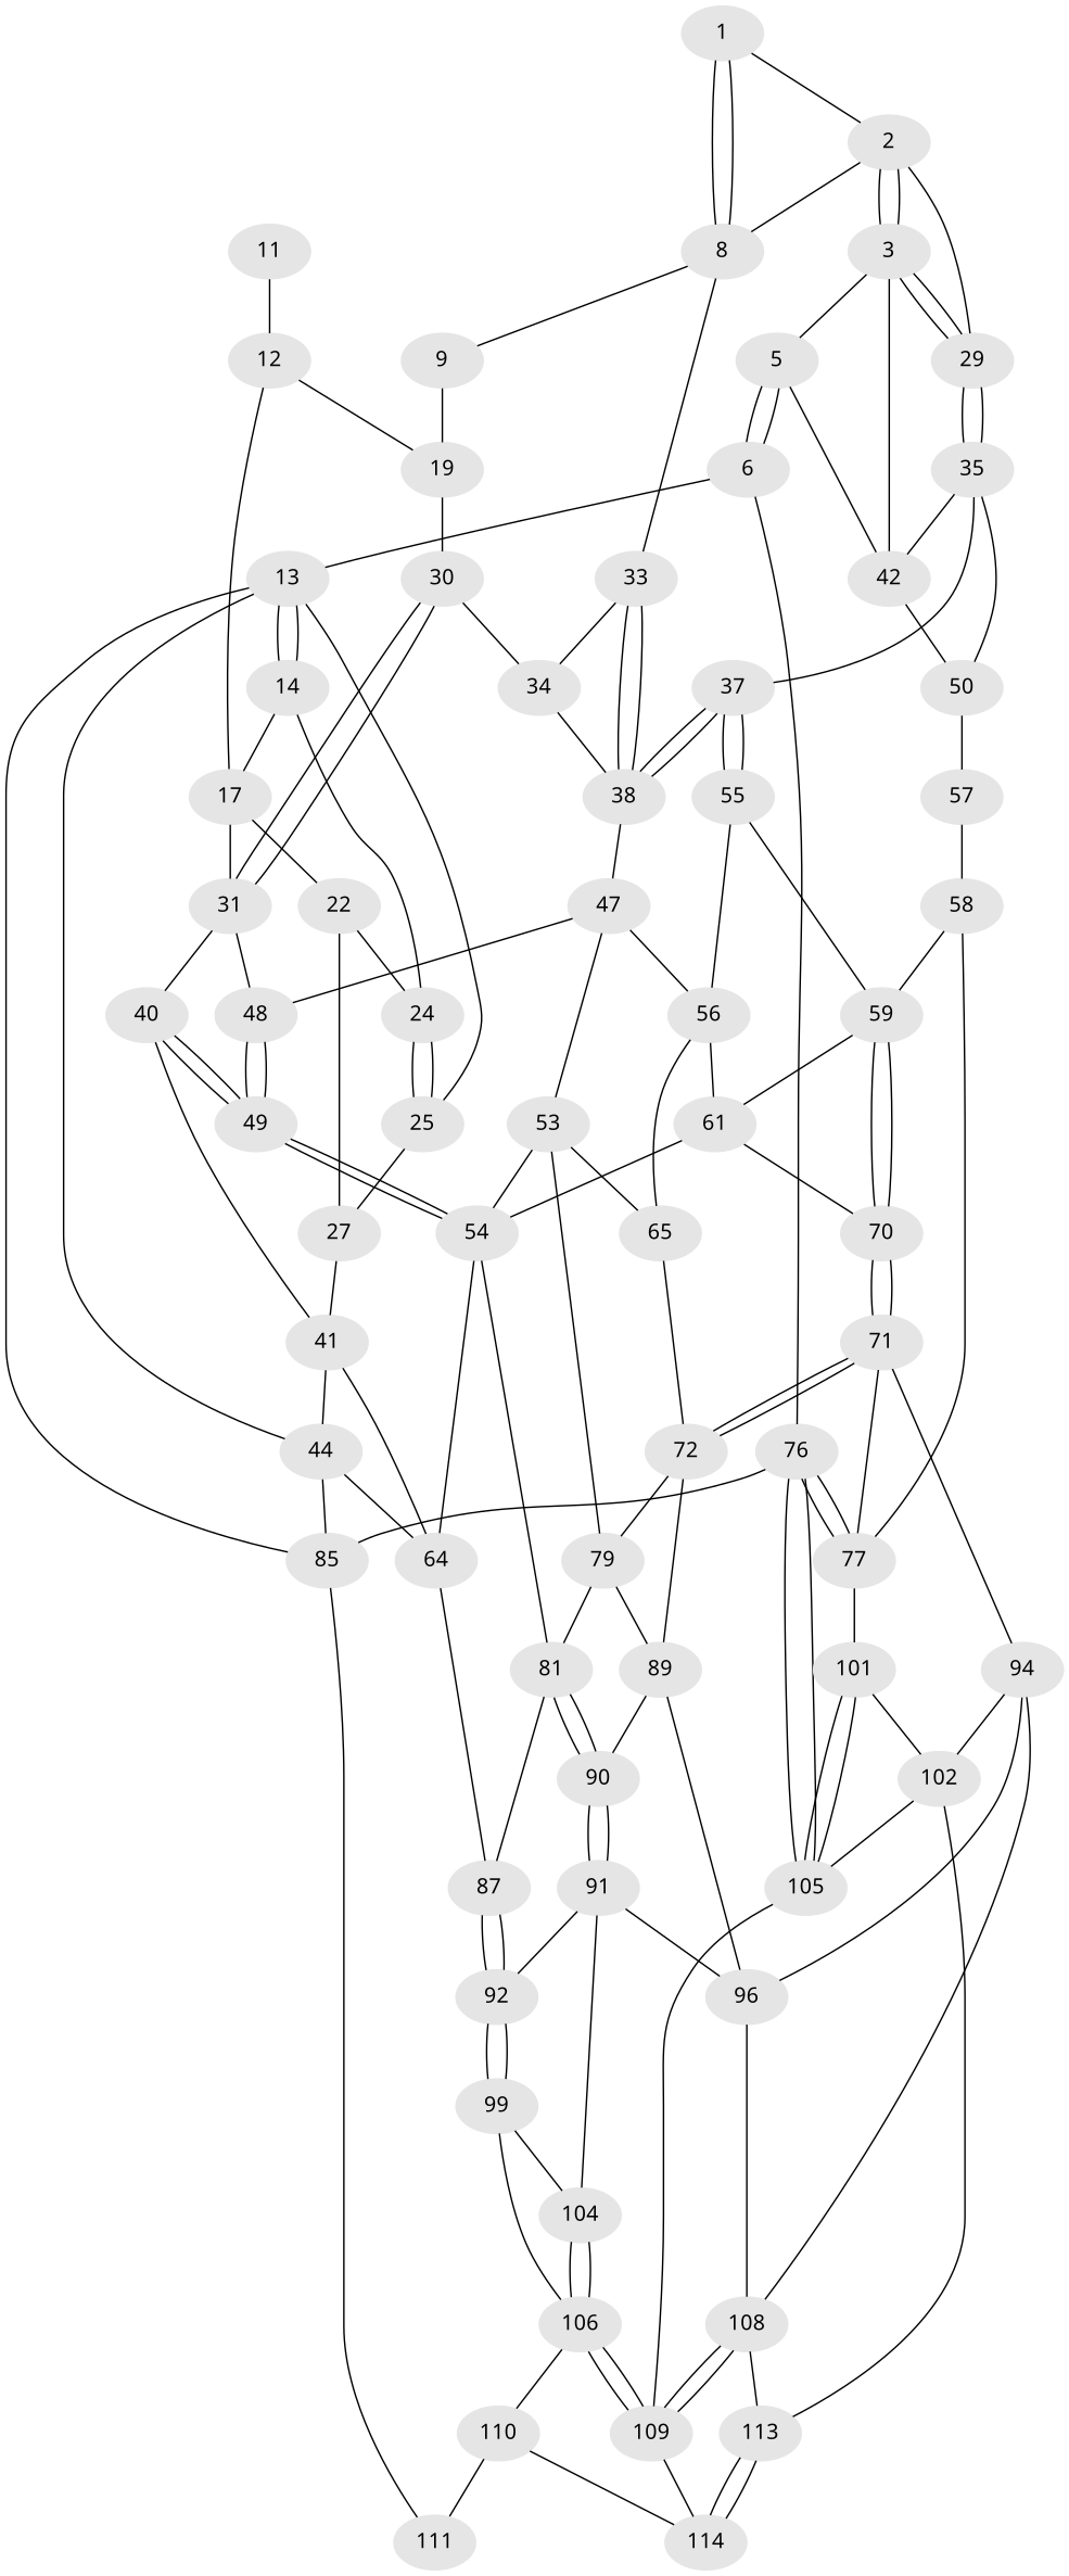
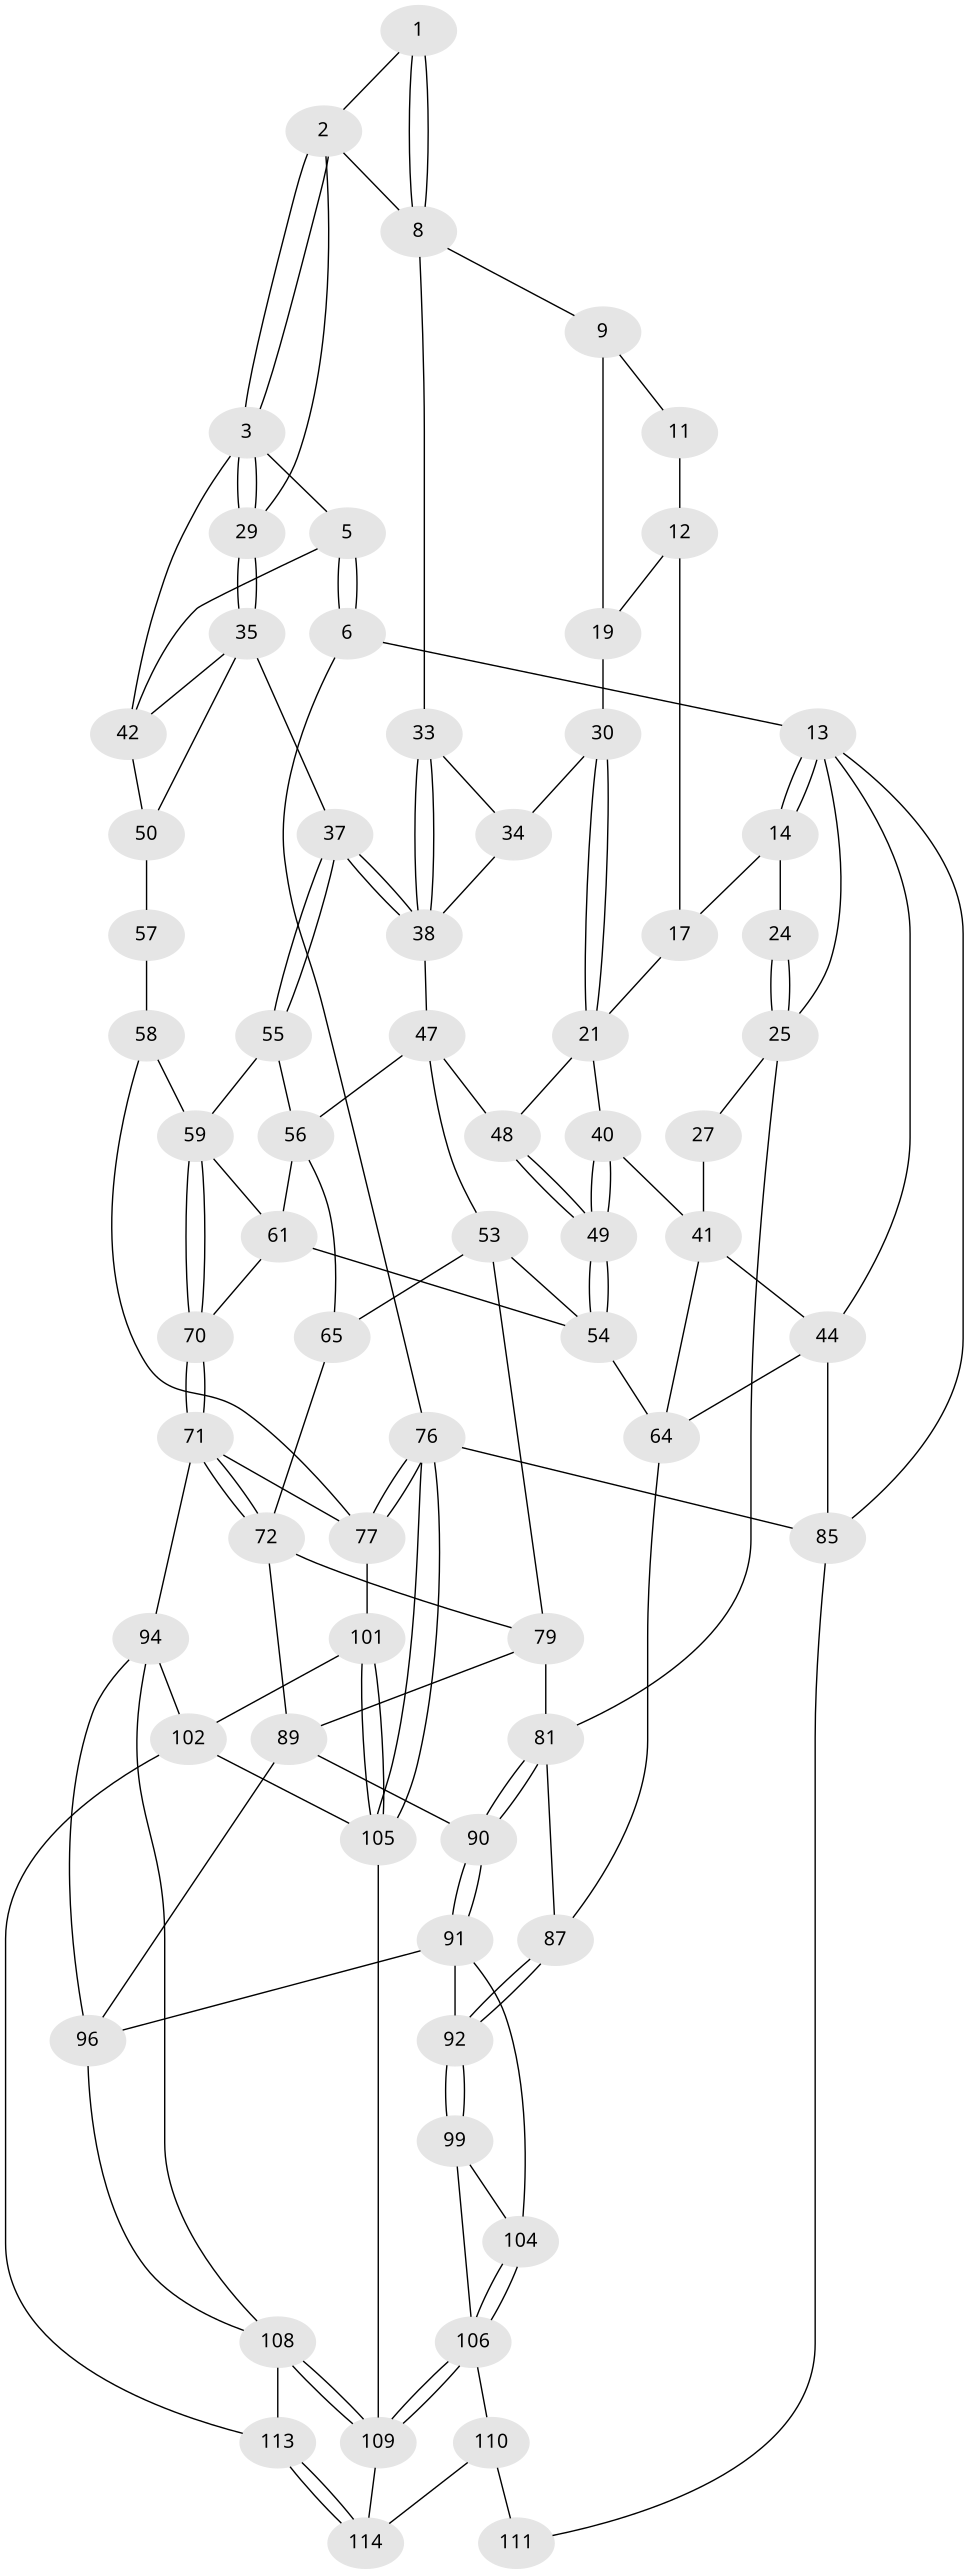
  graph {
    fontname="Noto Sans"
    node [color=gray90 fontname="Noto Sans" style=filled]
    edge [fontname="Noto Sans"]
    2 [super="+20"]
    1
    8 [super="+21"]
    3 [super="+4"]
    29
    9 [super="+10"]
    33
    5
    42 [super="+45"]
    35 [super="+36"]
    6 [super="+7"]
    50 [super="+51"]
    13 [super="+26"]
    76
    12 [super="+16"]
    11
    14 [super="+15"]
    25
    44 [super="+75"]
    85 [super="+86"]
    77 [super="+83"]
    105 [super="+116"]
    19 [super="+28"]
    34
    38 [super="+46"]
    30
    17 [super="+18"]
-   22 [super="+23"]
-   31 [super="+32"]
+   31 [super="+32" label=21]
    24
    27 [super="+39"]
    64 [super="+74"]
    111 [super="+118"]
    40
    48
    41 [super="+43"]
    37
    49
    47 [super="+52"]
    55
    57 [super="+67"]
    56 [super="+62"]
    59 [super="+60"]
    53 [super="+66"]
    54 [super="+63"]
    87 [super="+88"]
    65 [super="+69"]
    79 [super="+80"]
    61 [super="+68"]
    81 [super="+82"]
    58 [super="+78"]
    72 [super="+73"]
    89 [super="+93"]
    90
    70
    101
    71 [super="+84"]
    92
    94 [super="+95"]
    96 [super="+97"]
    102 [super="+103"]
    108 [super="+112"]
    109
    91 [super="+98"]
    99 [super="+100"]
    104
    106 [super="+107"]
    113
    110 [super="+117"]
    114 [super="+115"]
    2 -- 8
    2 -- 3
    2 -- 3
    2 -- 29
    1 -- 2
    1 -- 8
    1 -- 8
    8 -- 9
    8 -- 33
    3 -- 29
    3 -- 29
    3 -- 5
    3 -- 42
    29 -- 35
    29 -- 35
+   9 -- 11
    9 -- 19 [weight=2]
    33 -- 34
    33 -- 38
    33 -- 38
    5 -- 42
    5 -- 6
    5 -- 6
    42 -- 50
    35 -- 42
    35 -- 50
    35 -- 37
    6 -- 13
    6 -- 76
    50 -- 57 [weight=2]
    13 -- 14
    13 -- 14
    13 -- 25
    13 -- 44
    13 -- 85
    76 -- 85
    76 -- 77
    76 -- 77
    76 -- 105
    76 -- 105
    12 -- 19
    12 -- 17
    11 -- 12
    14 -- 17
    14 -- 24
    25 -- 27
    44 -- 85
    44 -- 64
    85 -- 111 [weight=2]
    77 -- 101
    105 -- 109
    19 -- 30
    34 -- 38
    38 -- 47
    30 -- 34
    30 -- 31
    30 -- 31
-   17 -- 22
    17 -- 31
-   22 -- 24
-   22 -- 27 [weight=2]
    31 -- 40
    31 -- 48
    24 -- 25
    24 -- 25
    27 -- 41
    64 -- 87
    40 -- 41
    40 -- 49
    40 -- 49
    48 -- 49
    48 -- 49
    41 -- 44
    41 -- 64
    37 -- 38
    37 -- 38
    37 -- 55
    37 -- 55
    49 -- 54
    49 -- 54
    47 -- 48
    47 -- 56
    47 -- 53
    55 -- 56
    55 -- 59
    57 -- 58 [weight=2]
    56 -- 65
    56 -- 61
    59 -- 61
    59 -- 70
    59 -- 70
    53 -- 54
    53 -- 65
    53 -- 79
    54 -- 64
-   54 -- 81
+   25 -- 81
    87 -- 92
    87 -- 92
    65 -- 72
    79 -- 81
    79 -- 89
    61 -- 54
    61 -- 70
    81 -- 87
    81 -- 90
    81 -- 90
    58 -- 77
    58 -- 59
    72 -- 79
    72 -- 89
    89 -- 90
    89 -- 96
    90 -- 91
    90 -- 91
    70 -- 71
    70 -- 71
    101 -- 105
    101 -- 105
    101 -- 102
    71 -- 77
    71 -- 72
    71 -- 72
    71 -- 94
    92 -- 99
    92 -- 99
    94 -- 96
    94 -- 102
    94 -- 108
    96 -- 108
    102 -- 105
    102 -- 113
    108 -- 109
    108 -- 109
    108 -- 113
    109 -- 114
    91 -- 92
    91 -- 96
    91 -- 104
    99 -- 104
    99 -- 106
    104 -- 106
    104 -- 106
    106 -- 109
    106 -- 109
    106 -- 110
    113 -- 114
    113 -- 114
    110 -- 111 [weight=2]
    110 -- 114
  }
